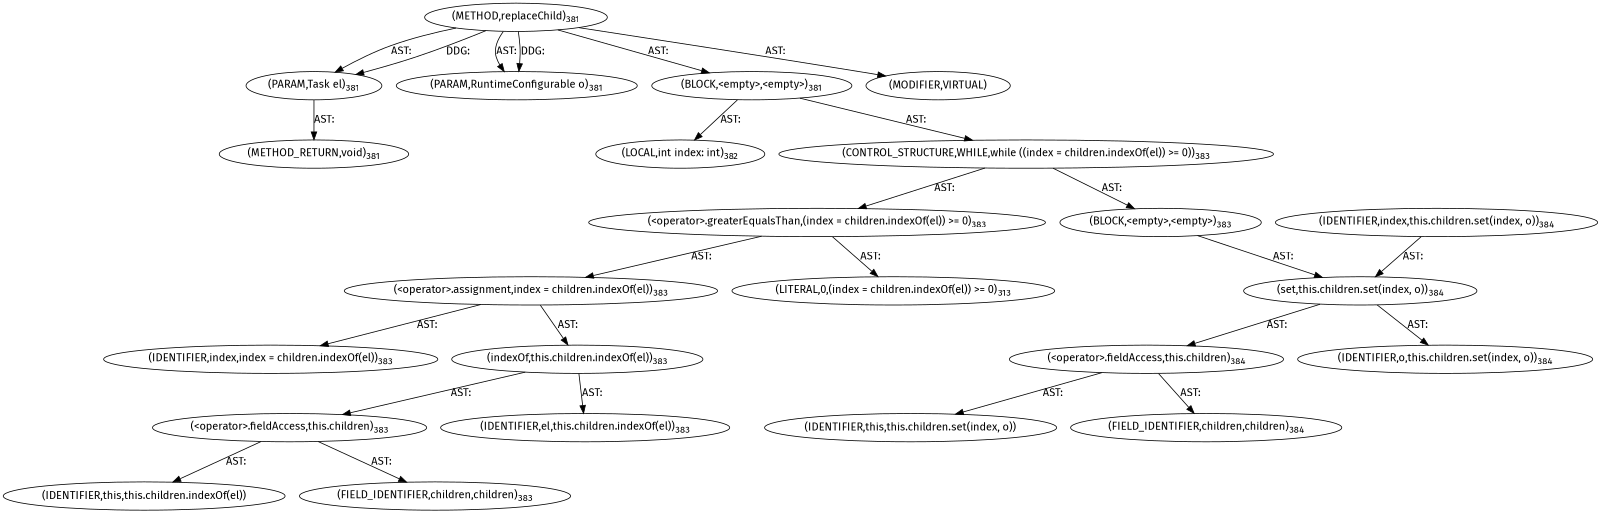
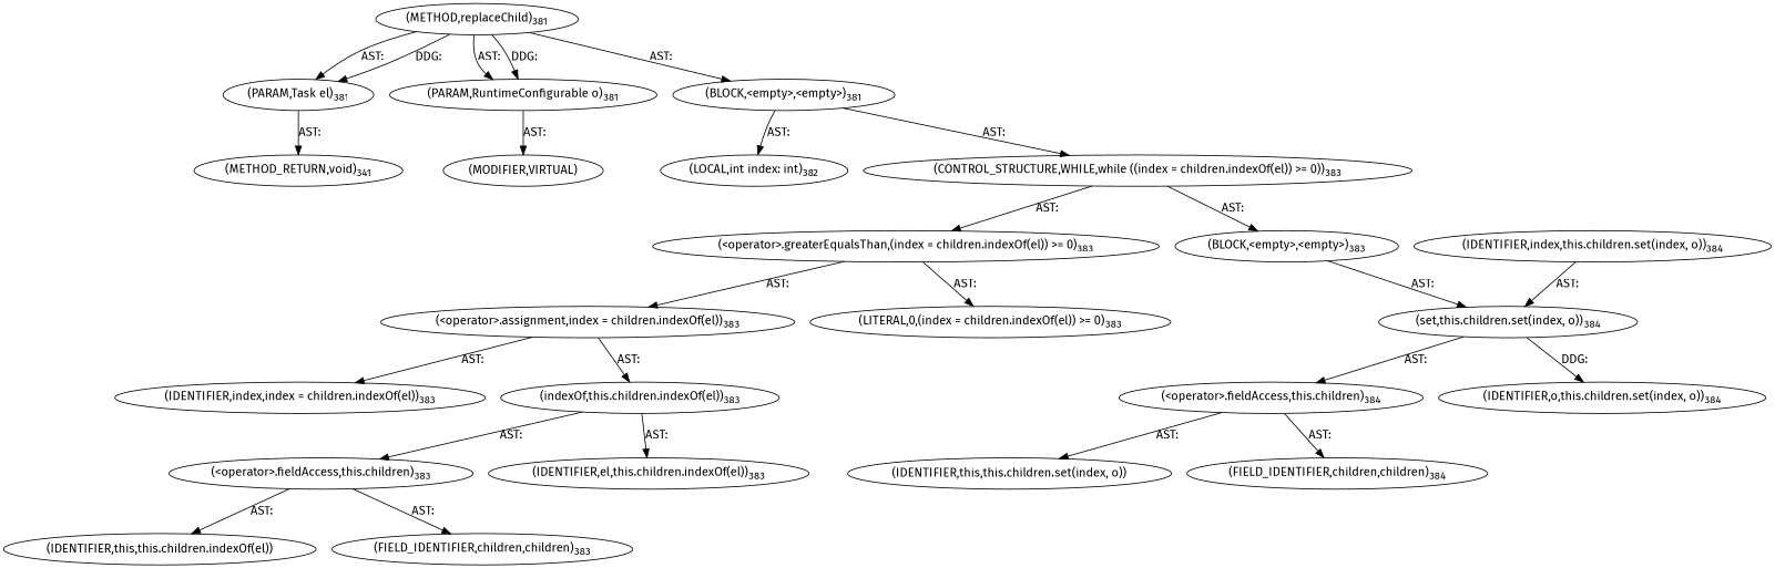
  digraph {
    fontname="Fira Sans"
    node [fontname="Fira Sans"]
    edge [fontname="Fira Sans"]
    n1 [label=<(METHOD,replaceChild)<SUB>381</SUB>>]
    n2 [label=<(PARAM,Task el)<SUB>381</SUB>>]
    n3 [label=<(PARAM,RuntimeConfigurable o)<SUB>381</SUB>>]
    n4 [label=<(BLOCK,&lt;empty&gt;,&lt;empty&gt;)<SUB>381</SUB>>]
    n5 [label=<(MODIFIER,VIRTUAL)>]
-   n6 [label=<(METHOD_RETURN,void)<SUB>381</SUB>>]
+   n6 [label=<(METHOD_RETURN,void)<SUB>341</SUB>>]
    n7 [label=<(LOCAL,int index: int)<SUB>382</SUB>>]
    n8 [label=<(CONTROL_STRUCTURE,WHILE,while ((index = children.indexOf(el)) &gt;= 0))<SUB>383</SUB>>]
    n9 [label=<(&lt;operator&gt;.greaterEqualsThan,(index = children.indexOf(el)) &gt;= 0)<SUB>383</SUB>>]
    n10 [label=<(BLOCK,&lt;empty&gt;,&lt;empty&gt;)<SUB>383</SUB>>]
    n11 [label=<(&lt;operator&gt;.assignment,index = children.indexOf(el))<SUB>383</SUB>>]
-   n12 [label=<(LITERAL,0,(index = children.indexOf(el)) &gt;= 0)<SUB>313</SUB>>]
+   n12 [label=<(LITERAL,0,(index = children.indexOf(el)) &gt;= 0)<SUB>383</SUB>>]
    n13 [label=<(set,this.children.set(index, o))<SUB>384</SUB>>]
    n14 [label=<(IDENTIFIER,index,index = children.indexOf(el))<SUB>383</SUB>>]
    n15 [label=<(indexOf,this.children.indexOf(el))<SUB>383</SUB>>]
    n16 [label=<(&lt;operator&gt;.fieldAccess,this.children)<SUB>383</SUB>>]
    n17 [label=<(IDENTIFIER,el,this.children.indexOf(el))<SUB>383</SUB>>]
    n18 [label=<(IDENTIFIER,this,this.children.indexOf(el))>]
    n19 [label=<(FIELD_IDENTIFIER,children,children)<SUB>383</SUB>>]
    n20 [label=<(&lt;operator&gt;.fieldAccess,this.children)<SUB>384</SUB>>]
    n21 [label=<(IDENTIFIER,o,this.children.set(index, o))<SUB>384</SUB>>]
    n22 [label=<(IDENTIFIER,this,this.children.set(index, o))>]
    n23 [label=<(FIELD_IDENTIFIER,children,children)<SUB>384</SUB>>]
    n24 [label=<(IDENTIFIER,index,this.children.set(index, o))<SUB>384</SUB>>]
    n1 -> n2 [label="AST: "]
    n1 -> n2 [label="DDG: "]
    n1 -> n3 [label="AST: "]
    n1 -> n3 [label="DDG: "]
    n1 -> n4 [label="AST: "]
-   n1 -> n5 [label="AST: "]
+   n3 -> n5 [label="AST: "]
    n2 -> n6 [label="AST: "]
    n4 -> n7 [label="AST: "]
    n4 -> n8 [label="AST: "]
    n8 -> n9 [label="AST: "]
    n8 -> n10 [label="AST: "]
    n9 -> n11 [label="AST: "]
    n9 -> n12 [label="AST: "]
    n10 -> n13 [label="AST: "]
    n11 -> n14 [label="AST: "]
    n11 -> n15 [label="AST: "]
    n13 -> n20 [label="AST: "]
-   n13 -> n21 [label="AST: "]
+   n13 -> n21 [label="DDG: "]
    n15 -> n16 [label="AST: "]
    n15 -> n17 [label="AST: "]
    n16 -> n18 [label="AST: "]
    n16 -> n19 [label="AST: "]
    n20 -> n22 [label="AST: "]
    n20 -> n23 [label="AST: "]
    n24 -> n13 [label="AST: "]
  }
